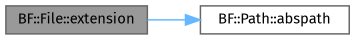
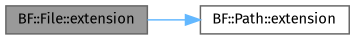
  digraph {
    rankdir=LR
    fontname="Fira Sans"
    node [fontname="Fira Sans" fontsize=10 shape=box style=filled]
    n1 [color=gray40 fillcolor=grey60 fontcolor=black height=0.2 label="BF::File::extension" width=0.4]
-   n2 [color=grey40 fillcolor=white height=0.2 label="BF::Path::abspath" width=0.4]
+   n2 [color=grey40 fillcolor=white height=0.2 label="BF::Path::extension" width=0.4]
    n1 -> n2 [color=steelblue1 fontname="Fira Sans" fontsize=10 labelfontname=Helvetica labelfontsize=10 style=solid]
  }
